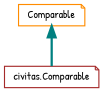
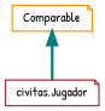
  digraph {
    rankdir=TB
    fontname="Patrick Hand"
    node [fillcolor=white fontname="Patrick Hand" fontsize=10 shape=note style=filled]
    n1 [color=darkorange height=0.2 label=Comparable width=0.4]
-   n2 [color=brown height=0.2 label="civitas.Comparable" width=0.4]
+   n2 [color=brown height=0.2 label="civitas.Jugador" width=0.4]
    n1 -> n2 [color=teal dir=back fontname="Patrick Hand" fontsize=10 labelfontname=Helvetica labelfontsize=10 style=bold]
  }
